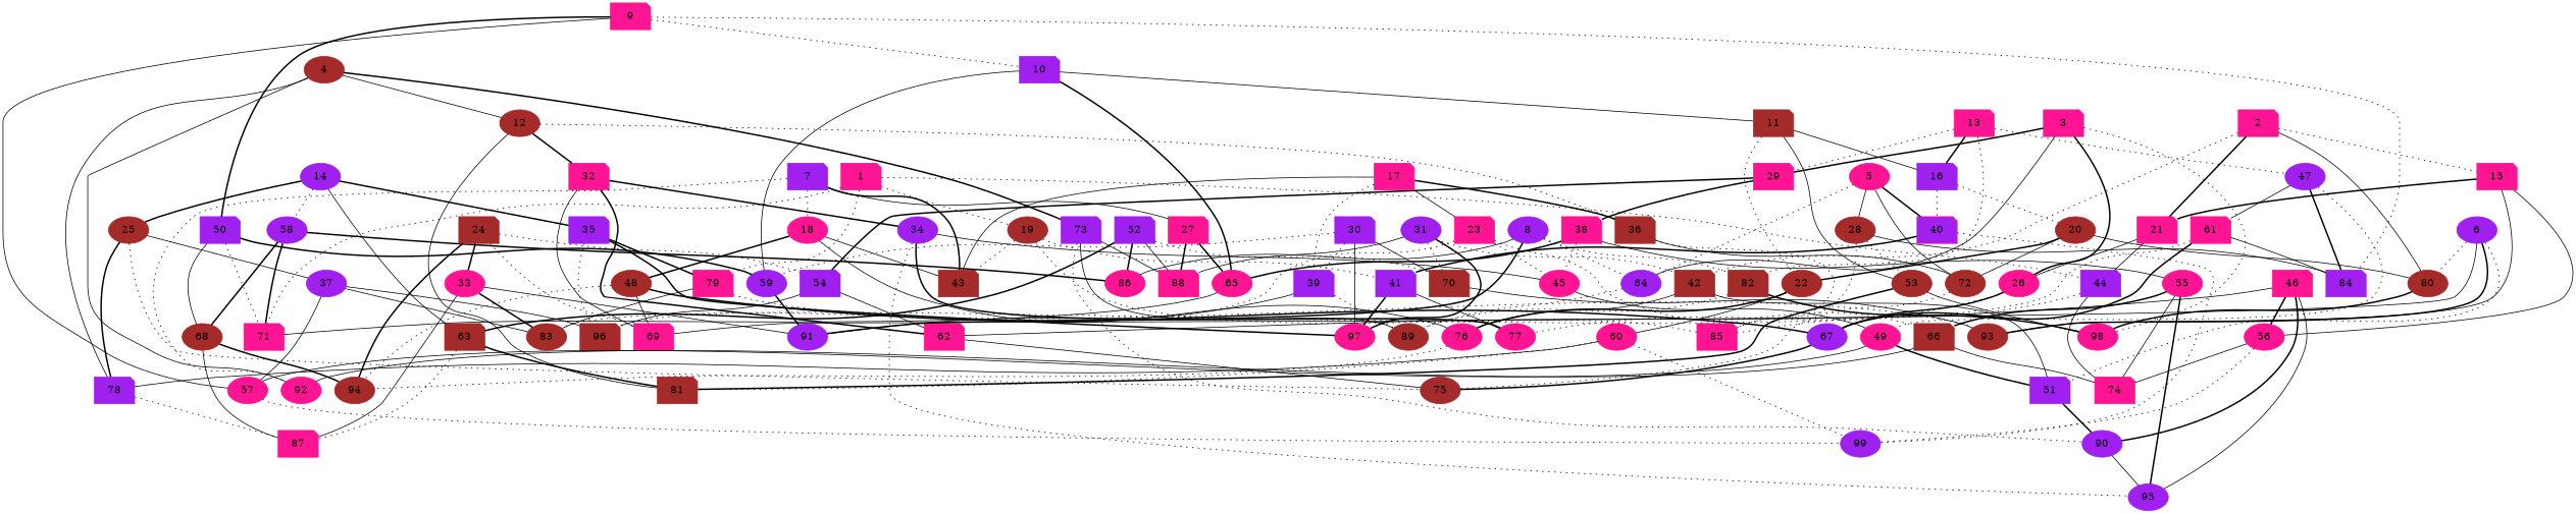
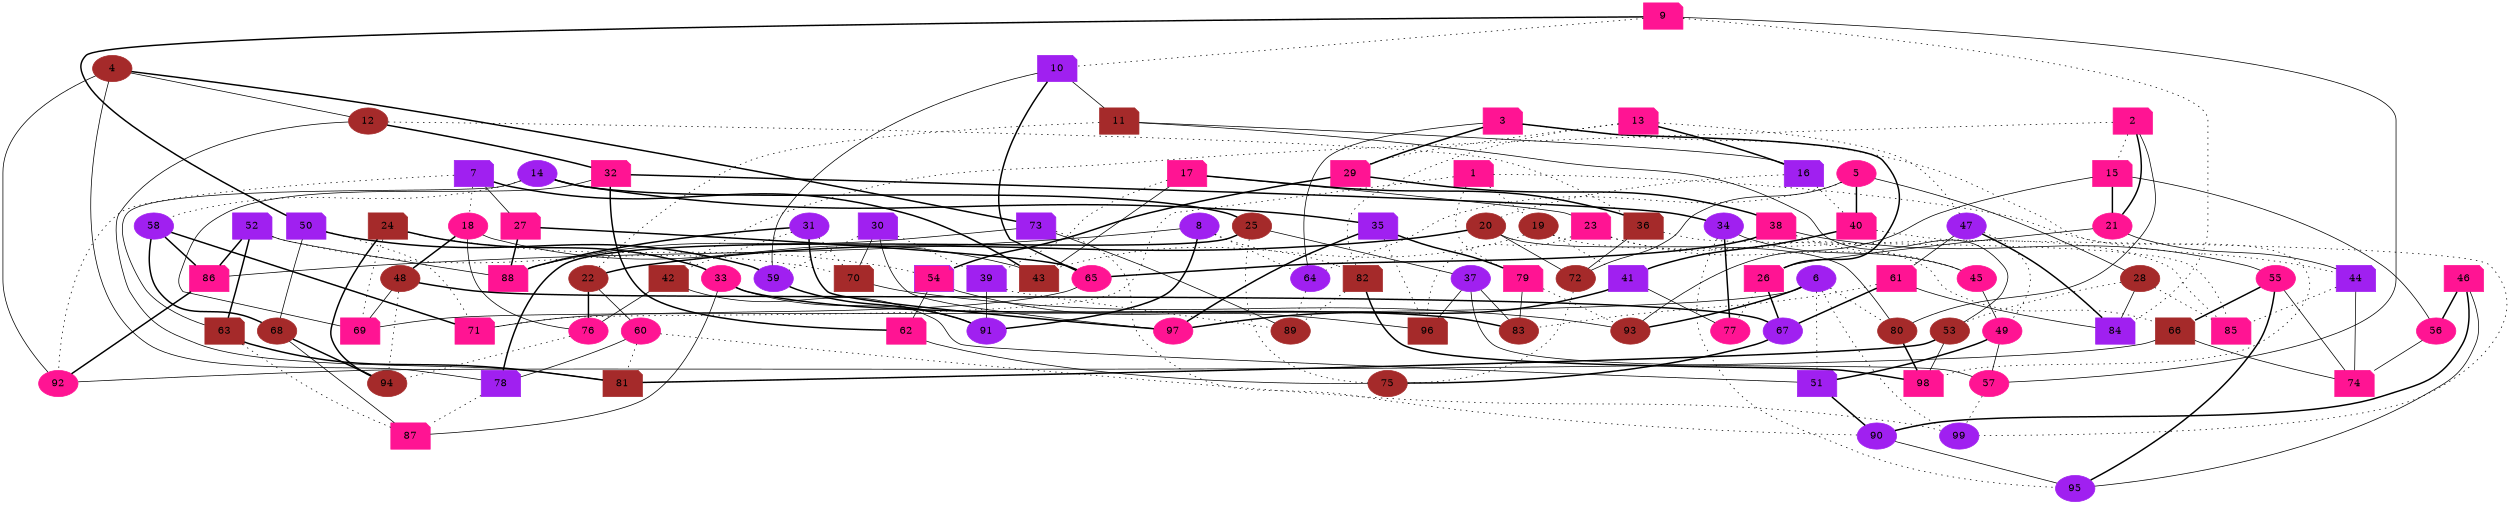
  graph {
    node [color=deeppink shape=note style=filled]
    edge [style=solid]
    19 [color=brown shape=ellipse]
    1
    44 [color=purple]
    71
    79
    43 [color=brown]
    41 [color=purple]
    85
    74
    93 [color=brown shape=ellipse]
    83 [color=brown shape=ellipse]
    2
    15
-   21
+   21 [shape=ellipse]
    42 [color=brown]
    80 [color=brown shape=ellipse]
    56 [shape=ellipse]
-   26 [shape=ellipse]
+   26
    51 [color=purple]
    76 [shape=ellipse]
-   98 [shape=ellipse]
+   98
    3
    29
    64 [color=purple shape=ellipse]
    67 [color=purple shape=ellipse]
    77 [shape=ellipse]
-   54 [color=purple]
+   54 [color=purple fillcolor=deeppink]
    38
    89 [color=brown shape=ellipse]
    4 [color=brown shape=ellipse]
    12 [color=brown shape=ellipse]
    73 [color=purple]
    78 [color=purple]
    92 [shape=ellipse]
    32
    36 [color=brown]
    81 [color=brown]
    88
    90 [color=purple shape=ellipse]
    87
    5 [shape=ellipse]
    28 [color=brown shape=ellipse]
-   40 [fillcolor=purple]
+   40
    72 [color=brown shape=ellipse]
    84 [color=purple]
    53 [color=brown shape=ellipse]
    99 [color=purple shape=ellipse]
    75 [color=brown shape=ellipse]
    6 [color=purple shape=ellipse]
    69
    7 [color=purple]
    18 [shape=ellipse]
    27
    48 [color=brown shape=ellipse]
    65 [shape=ellipse]
    8 [color=purple shape=ellipse]
    82 [color=brown]
-   86 [shape=ellipse]
+   86
    91 [color=purple shape=ellipse]
    10 [color=purple]
    9
    50 [color=purple]
    57 [shape=ellipse]
    11 [color=brown]
    59 [color=purple shape=ellipse]
    68 [color=brown shape=ellipse]
    16 [color=purple]
    22 [color=brown shape=ellipse]
    20 [color=brown shape=ellipse]
    60 [shape=ellipse]
    34 [color=purple shape=ellipse]
    62
    13
    47 [color=purple shape=ellipse]
    49 [shape=ellipse]
    61
    14 [color=purple shape=ellipse]
    25 [color=brown shape=ellipse]
    35 [color=purple]
    58 [color=purple shape=ellipse]
    63 [color=brown]
    37 [color=purple shape=ellipse]
    96 [color=brown]
    97 [shape=ellipse]
    17
    23
    39 [color=purple]
    45 [shape=ellipse]
    66 [color=brown]
    94 [color=brown shape=ellipse]
    24 [color=brown]
    33 [shape=ellipse]
    55 [shape=ellipse]
    30 [color=purple]
    70 [color=brown]
    31 [color=purple shape=ellipse]
    95 [color=purple shape=ellipse]
    46
    52 [color=purple]
    19 -- 43 [style=dotted]
    19 -- 41 [style=dotted]
    19 -- 85 [style=dotted]
    1 -- 19 [style=dotted]
    1 -- 44 [style=dotted]
    1 -- 71 [style=dotted]
    1 -- 79 [style=dotted]
    44 -- 85 [style=dotted]
    44 -- 74
    79 -- 93 [style=dotted]
    79 -- 83
    41 -- 77
    41 -- 97 [style=bold]
    2 -- 15 [style=dotted]
    2 -- 21 [style=bold]
    2 -- 42 [style=dotted]
    2 -- 80
    15 -- 93
    15 -- 21 [style=bold]
    15 -- 56
    21 -- 44
    21 -- 26
    42 -- 51
    42 -- 76
    80 -- 98 [style=bold]
    56 -- 74
-   56 -- 99 [style=dotted]
+   6 -- 99 [style=dotted]
    26 -- 67 [style=bold]
    26 -- 77 [style=dotted]
    51 -- 90 [style=bold]
    76 -- 94 [style=dotted]
    3 -- 26 [style=bold]
    3 -- 98 [style=dotted]
    3 -- 29 [style=bold]
    3 -- 64
    29 -- 54 [style=bold]
    29 -- 38 [style=bold]
    64 -- 89 [style=dotted]
    67 -- 75 [style=bold]
    54 -- 62
    54 -- 96
    38 -- 65 [style=bold]
    38 -- 45 [style=dotted]
    38 -- 55
    4 -- 12
    4 -- 73 [style=bold]
    4 -- 78
    4 -- 92
    12 -- 32 [style=bold]
    12 -- 36 [style=dotted]
    12 -- 81
    73 -- 89
    73 -- 88
    73 -- 90 [style=dotted]
    78 -- 87 [style=dotted]
    32 -- 69
    32 -- 34 [style=bold]
    32 -- 62 [style=bold]
    36 -- 85 [style=dotted]
    36 -- 72
    90 -- 95
    5 -- 64 [style=dotted]
    5 -- 28
    5 -- 40 [style=bold]
    5 -- 72
    28 -- 85 [style=dotted]
    28 -- 84
    28 -- 53 [style=dotted]
    40 -- 41 [style=bold]
    40 -- 99 [style=dotted]
    72 -- 75 [style=dotted]
    53 -- 98
    53 -- 81 [style=bold]
    6 -- 93 [style=bold]
    6 -- 80 [style=dotted]
    6 -- 51 [style=dotted]
    6 -- 69
    7 -- 43 [style=bold]
    7 -- 92 [style=dotted]
    7 -- 18 [style=dotted]
    7 -- 27
    18 -- 43
    18 -- 76
    18 -- 48 [style=bold]
    27 -- 88 [style=bold]
    27 -- 65 [style=bold]
    48 -- 67 [style=bold]
    48 -- 69
    48 -- 94 [style=dotted]
    65 -- 71
    8 -- 64 [style=dotted]
    8 -- 82 [style=dotted]
    8 -- 86
    8 -- 91 [style=bold]
    82 -- 98 [style=bold]
    82 -- 89 [style=dotted]
+   86 -- 92 [style=bold]
    10 -- 65 [style=bold]
    10 -- 11
    10 -- 59
    9 -- 84 [style=dotted]
    9 -- 10 [style=dotted]
    9 -- 50 [style=bold]
    9 -- 57
    50 -- 71 [style=dotted]
    50 -- 59 [style=bold]
    50 -- 68
    57 -- 99 [style=dotted]
    11 -- 53
    11 -- 16
    11 -- 22 [style=dotted]
    59 -- 91 [style=bold]
    68 -- 87
    68 -- 94 [style=bold]
    16 -- 40 [style=dotted]
    16 -- 20 [style=dotted]
    22 -- 76 [style=bold]
    22 -- 60
    20 -- 80
    20 -- 72
    20 -- 22 [style=bold]
    60 -- 78
    60 -- 81 [style=dotted]
    60 -- 99 [style=dotted]
    34 -- 77 [style=bold]
    34 -- 45
    34 -- 95 [style=dotted]
    62 -- 75
    13 -- 29 [style=dotted]
    13 -- 82 [style=dotted]
    13 -- 16 [style=bold]
    13 -- 47 [style=dotted]
    47 -- 84 [style=bold]
    47 -- 49 [style=dotted]
    47 -- 61
    49 -- 51 [style=bold]
    49 -- 57
    61 -- 83 [style=dotted]
    61 -- 67 [style=bold]
    61 -- 84
    14 -- 25 [style=bold]
    14 -- 35 [style=bold]
    14 -- 58 [style=dotted]
    14 -- 63
    25 -- 78 [style=bold]
    25 -- 75 [style=dotted]
    25 -- 37
    35 -- 79 [style=bold]
    35 -- 96 [style=dotted]
    35 -- 97 [style=bold]
    58 -- 71 [style=bold]
    58 -- 86 [style=bold]
    58 -- 68 [style=bold]
    63 -- 81 [style=bold]
    63 -- 87 [style=dotted]
    37 -- 83
    37 -- 57
    37 -- 96
    17 -- 43
    17 -- 36 [style=bold]
    17 -- 23
    17 -- 39 [style=dotted]
    23 -- 96 [style=dotted]
    23 -- 45 [style=dotted]
    23 -- 66 [style=dotted]
    39 -- 89 [style=dotted]
    39 -- 91
    45 -- 49
    66 -- 74
    66 -- 92
    24 -- 54 [style=dotted]
    24 -- 69 [style=dotted]
    24 -- 94 [style=bold]
    24 -- 33 [style=bold]
    33 -- 83 [style=bold]
    33 -- 87
    33 -- 91
    55 -- 74
    55 -- 66 [style=bold]
    55 -- 95 [style=bold]
    30 -- 59 [style=dotted]
    30 -- 97
    30 -- 39 [style=dotted]
    30 -- 70
    70 -- 93
    31 -- 42 [style=dotted]
-   31 -- 88
+   31 -- 88 [style=bold]
    31 -- 97 [style=bold]
    31 -- 70 [style=dotted]
    46 -- 56 [style=bold]
    46 -- 90 [style=bold]
-   46 -- 62
    46 -- 95
    52 -- 88
    52 -- 86 [style=bold]
    52 -- 63 [style=bold]
    52 -- 70 [style=dotted]
  }
